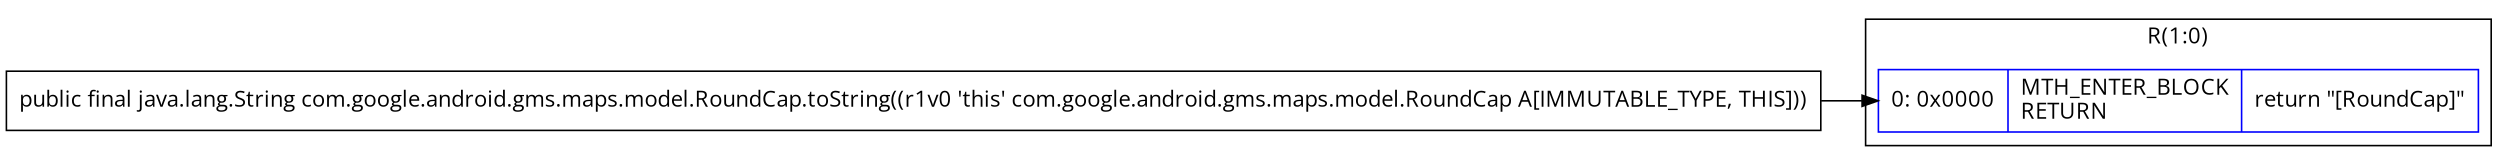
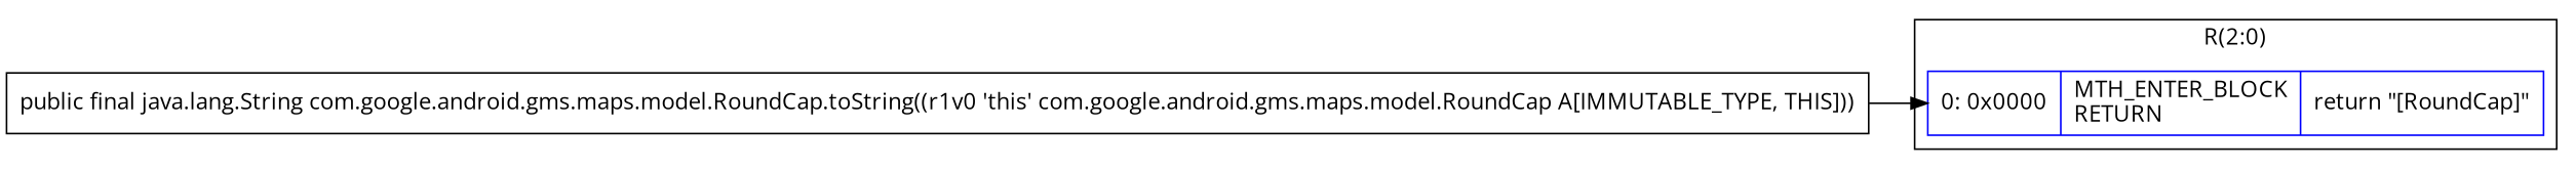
  digraph {
    rankdir=LR
    fontname="Open Sans"
    node [shape=record fontname="Open Sans"]
    n1 [color=blue label="{0\:\ 0x0000|MTH_ENTER_BLOCK\lRETURN\l|return \"[RoundCap]\"\l}"]
    n2 [label="{public final java.lang.String com.google.android.gms.maps.model.RoundCap.toString((r1v0 'this' com.google.android.gms.maps.model.RoundCap A[IMMUTABLE_TYPE, THIS])) }"]
    subgraph cluster_1 {
-     label="R(1:0)"
+     label="R(2:0)"
      n1
    }
    n2 -> n1 [fontname="Open Sans"]
  }
